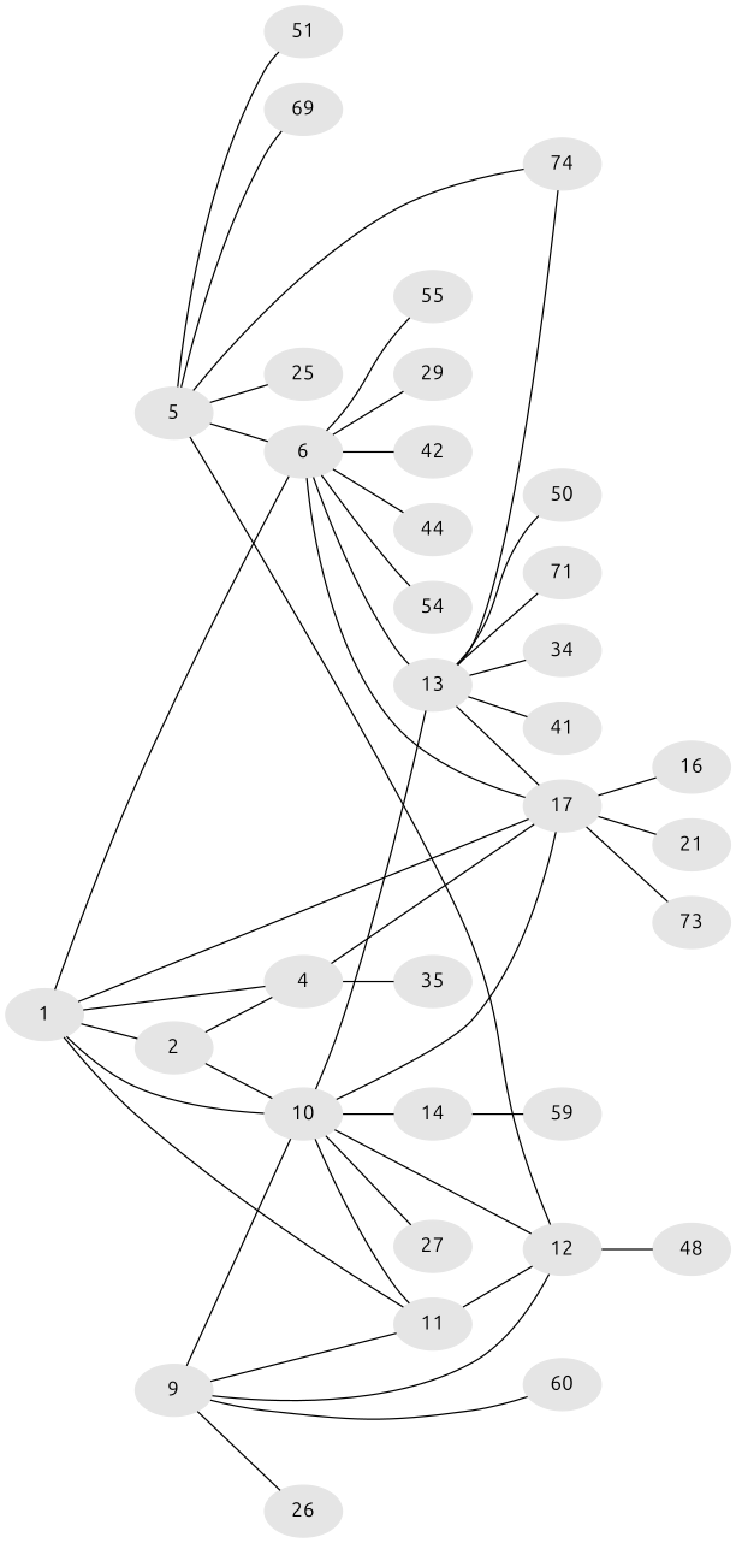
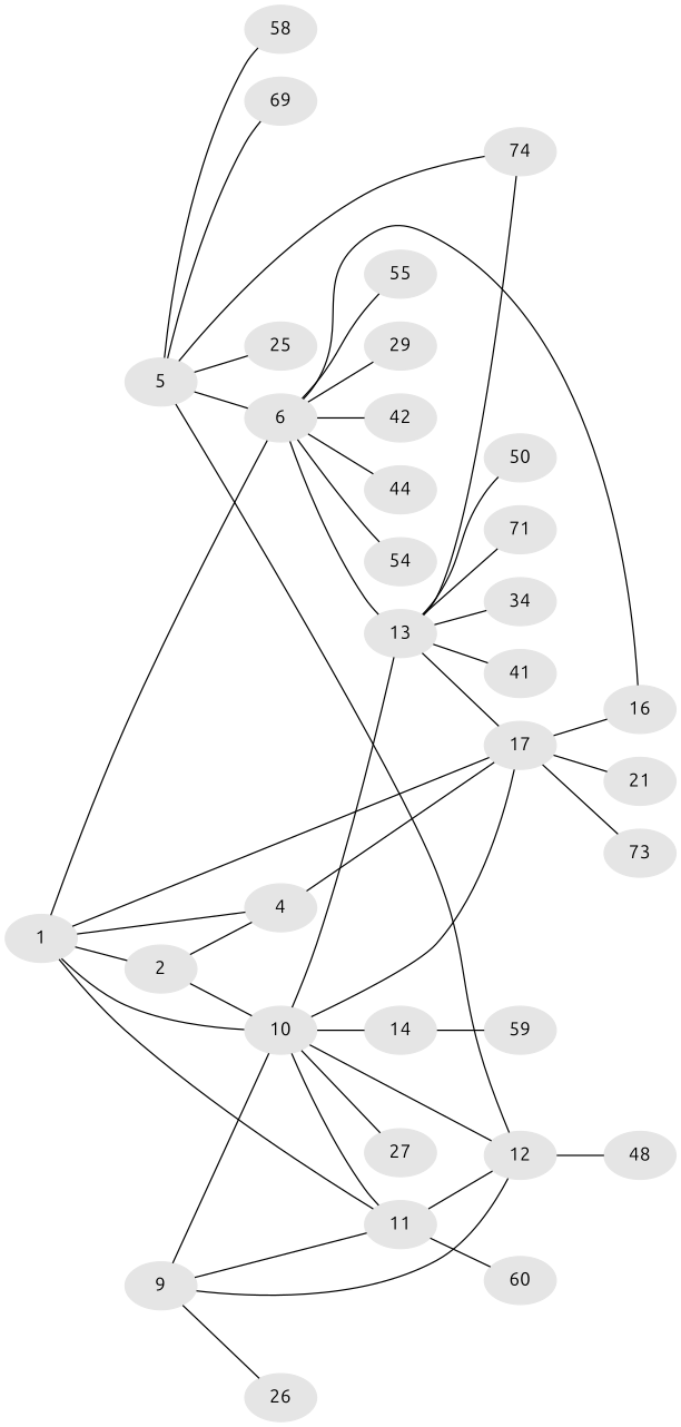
  graph {
    fontname=Ubuntu
    rankdir=LR
    node [color=gray90 fontname=Ubuntu style=filled]
    edge [fontname=Ubuntu]
    1 [super="+3+56+64+82+87"]
    2 [super="+36+45"]
    4 [super="+30+24+53+61"]
    6 [super="+7+38+23"]
    10 [super="+15"]
    11
    17 [super="+19+32+20+33"]
-   35
    13 [super="+16"]
    29
    n11 [label=42]
    44
    54
    55
    12 [super="+37+70+89+68"]
    14
    27 [super="+83+49"]
    n18 [label=16 super="+58+31"]
    21
    73
    5
    25
-   51
+   51 [label=58]
    69
    74 [super="+78"]
    48
    34
    41
    50
    71 [super="+75"]
    9 [super="+47+76"]
    26
    60 [super="+63+62"]
    59
    1 -- 2 [weight=2]
    1 -- 4 [weight=2]
    1 -- 6
    1 -- 10
    1 -- 11
    1 -- 17
    2 -- 4
    2 -- 10 [weight=2]
    4 -- 17
-   4 -- 35
-   6 -- 17
+   6 -- n18
    6 -- 13
    6 -- 29
    6 -- n11
    6 -- 44
    6 -- 54
    6 -- 55
    10 -- 11
    10 -- 17
    10 -- 13 [weight=2]
    10 -- 12
    10 -- 14
    10 -- 27
    11 -- 12
    17 -- n18 [weight=3]
    17 -- 21
    17 -- 73
    13 -- 17 [weight=2]
    13 -- 74
    13 -- 34
    13 -- 41
    13 -- 50
    13 -- 71
    12 -- 48
    14 -- 59
    5 -- 6 [weight=3]
    5 -- 12
    5 -- 25
    5 -- 51
    5 -- 69
    5 -- 74
    9 -- 10
    9 -- 11
    9 -- 12
    9 -- 26
-   9 -- 60
+   11 -- 60
  }
